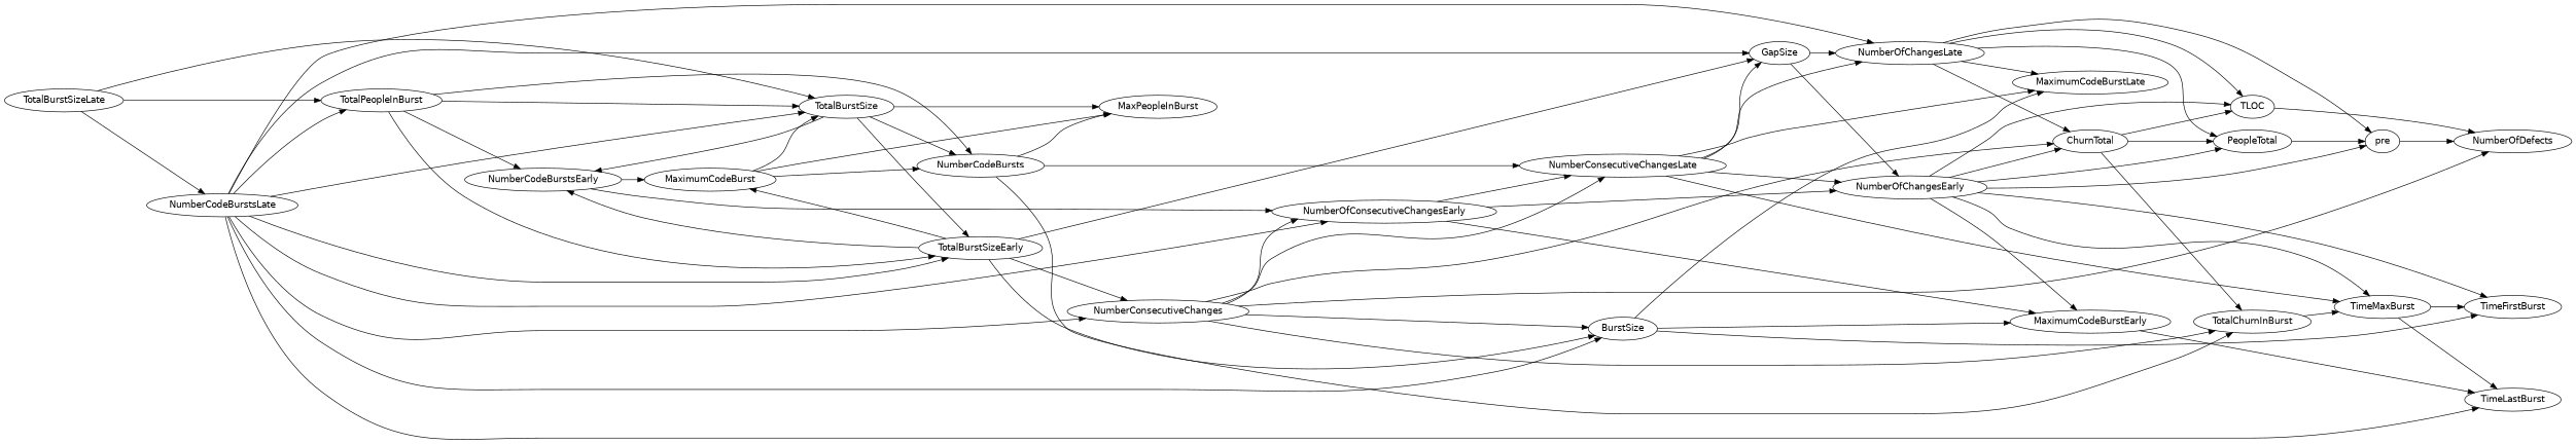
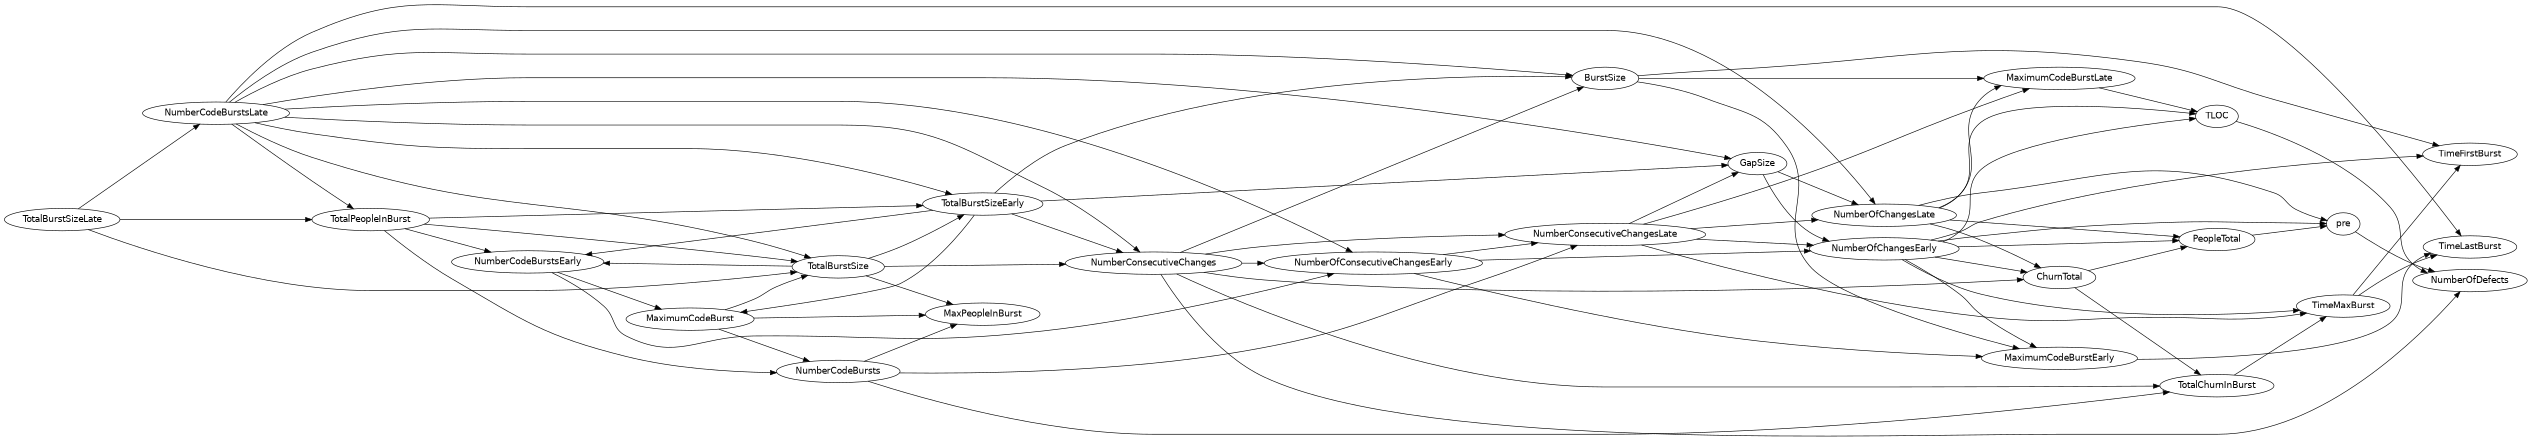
  digraph {
    fontname="DejaVu Sans"
    rankdir=LR
    node [fontname="DejaVu Sans"]
    edge [fontname="DejaVu Sans"]
    TotalPeopleInBurst
    NumberCodeBurstsEarly
    TotalBurstSizeEarly
    TotalBurstSize
    NumberCodeBursts
    NumberOfConsecutiveChangesEarly
    MaximumCodeBurst
    NumberConsecutiveChanges
    GapSize
    BurstSize
    MaxPeopleInBurst
    TotalChurnInBurst
    NumberConsecutiveChangesLate
    TotalBurstSizeLate
    NumberCodeBurstsLate
    NumberOfChangesLate
    TimeLastBurst
    MaximumCodeBurstLate
    ChurnTotal
    PeopleTotal
    pre
    TLOC
    NumberOfChangesEarly
    MaximumCodeBurstEarly
    NumberOfDefects
    TimeFirstBurst
    TimeMaxBurst
    TotalPeopleInBurst -> NumberCodeBurstsEarly
    TotalPeopleInBurst -> TotalBurstSizeEarly
    TotalPeopleInBurst -> TotalBurstSize
    TotalPeopleInBurst -> NumberCodeBursts
    NumberCodeBurstsEarly -> NumberOfConsecutiveChangesEarly
    NumberCodeBurstsEarly -> MaximumCodeBurst
    TotalBurstSizeEarly -> NumberCodeBurstsEarly
    TotalBurstSizeEarly -> MaximumCodeBurst
    TotalBurstSizeEarly -> NumberConsecutiveChanges
    TotalBurstSizeEarly -> GapSize
    TotalBurstSizeEarly -> BurstSize
    TotalBurstSize -> NumberCodeBurstsEarly
    TotalBurstSize -> TotalBurstSizeEarly
-   TotalBurstSize -> NumberCodeBursts
+   TotalBurstSize -> NumberConsecutiveChanges
    TotalBurstSize -> MaxPeopleInBurst
    NumberCodeBursts -> MaxPeopleInBurst
    NumberCodeBursts -> TotalChurnInBurst
    NumberCodeBursts -> NumberConsecutiveChangesLate
    NumberOfConsecutiveChangesEarly -> NumberConsecutiveChangesLate
    NumberOfConsecutiveChangesEarly -> NumberOfChangesEarly
    NumberOfConsecutiveChangesEarly -> MaximumCodeBurstEarly
    MaximumCodeBurst -> TotalBurstSize
    MaximumCodeBurst -> NumberCodeBursts
    MaximumCodeBurst -> MaxPeopleInBurst
    NumberConsecutiveChanges -> NumberOfConsecutiveChangesEarly
    NumberConsecutiveChanges -> BurstSize
    NumberConsecutiveChanges -> TotalChurnInBurst
    NumberConsecutiveChanges -> NumberConsecutiveChangesLate
    NumberConsecutiveChanges -> ChurnTotal
    NumberConsecutiveChanges -> NumberOfDefects
    GapSize -> NumberOfChangesLate
    GapSize -> NumberOfChangesEarly
    BurstSize -> MaximumCodeBurstLate
    BurstSize -> MaximumCodeBurstEarly
    BurstSize -> TimeFirstBurst
    TotalChurnInBurst -> TimeMaxBurst
    NumberConsecutiveChangesLate -> GapSize
    NumberConsecutiveChangesLate -> NumberOfChangesLate
    NumberConsecutiveChangesLate -> MaximumCodeBurstLate
    NumberConsecutiveChangesLate -> NumberOfChangesEarly
    NumberConsecutiveChangesLate -> TimeMaxBurst
    TotalBurstSizeLate -> TotalPeopleInBurst
    TotalBurstSizeLate -> TotalBurstSize
    TotalBurstSizeLate -> NumberCodeBurstsLate
    NumberCodeBurstsLate -> TotalPeopleInBurst
    NumberCodeBurstsLate -> TotalBurstSizeEarly
    NumberCodeBurstsLate -> TotalBurstSize
    NumberCodeBurstsLate -> NumberOfConsecutiveChangesEarly
    NumberCodeBurstsLate -> NumberConsecutiveChanges
    NumberCodeBurstsLate -> GapSize
    NumberCodeBurstsLate -> BurstSize
    NumberCodeBurstsLate -> NumberOfChangesLate
    NumberCodeBurstsLate -> TimeLastBurst
    NumberOfChangesLate -> MaximumCodeBurstLate
    NumberOfChangesLate -> ChurnTotal
    NumberOfChangesLate -> PeopleTotal
    NumberOfChangesLate -> pre
    NumberOfChangesLate -> TLOC
    ChurnTotal -> TotalChurnInBurst
    ChurnTotal -> PeopleTotal
-   ChurnTotal -> TLOC
+   MaximumCodeBurstLate -> TLOC
    PeopleTotal -> pre
    pre -> NumberOfDefects
    TLOC -> NumberOfDefects
    NumberOfChangesEarly -> ChurnTotal
    NumberOfChangesEarly -> PeopleTotal
    NumberOfChangesEarly -> pre
    NumberOfChangesEarly -> TLOC
    NumberOfChangesEarly -> MaximumCodeBurstEarly
    NumberOfChangesEarly -> TimeFirstBurst
    NumberOfChangesEarly -> TimeMaxBurst
    MaximumCodeBurstEarly -> TimeLastBurst
    TimeMaxBurst -> TimeLastBurst
    TimeMaxBurst -> TimeFirstBurst
  }
